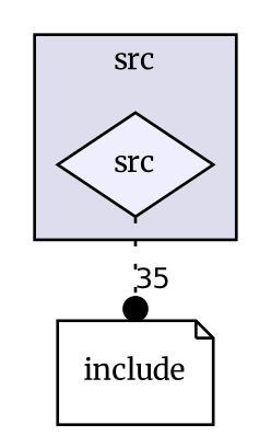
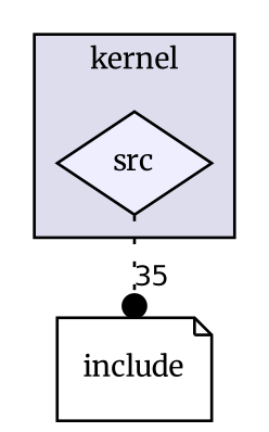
  digraph {
    compound=true
    fontname=Merriweather
    node [fontname=Merriweather fontsize=10]
    n1 [fillcolor="#eeeeff" label=src pencolor=black shape=diamond style=filled]
    n2 [label=include shape=note]
    subgraph cluster_1 {
      bgcolor="#ddddee"
      fontsize=10
-     label=src
+     label=kernel
      pencolor=black
      n1
    }
    n1 -> n2 [headlabel=35 labeldistance=1.5 labelfontname=Helvetica labelfontsize=10 style=dotted arrowhead=dot fontname=Merriweather]
  }
